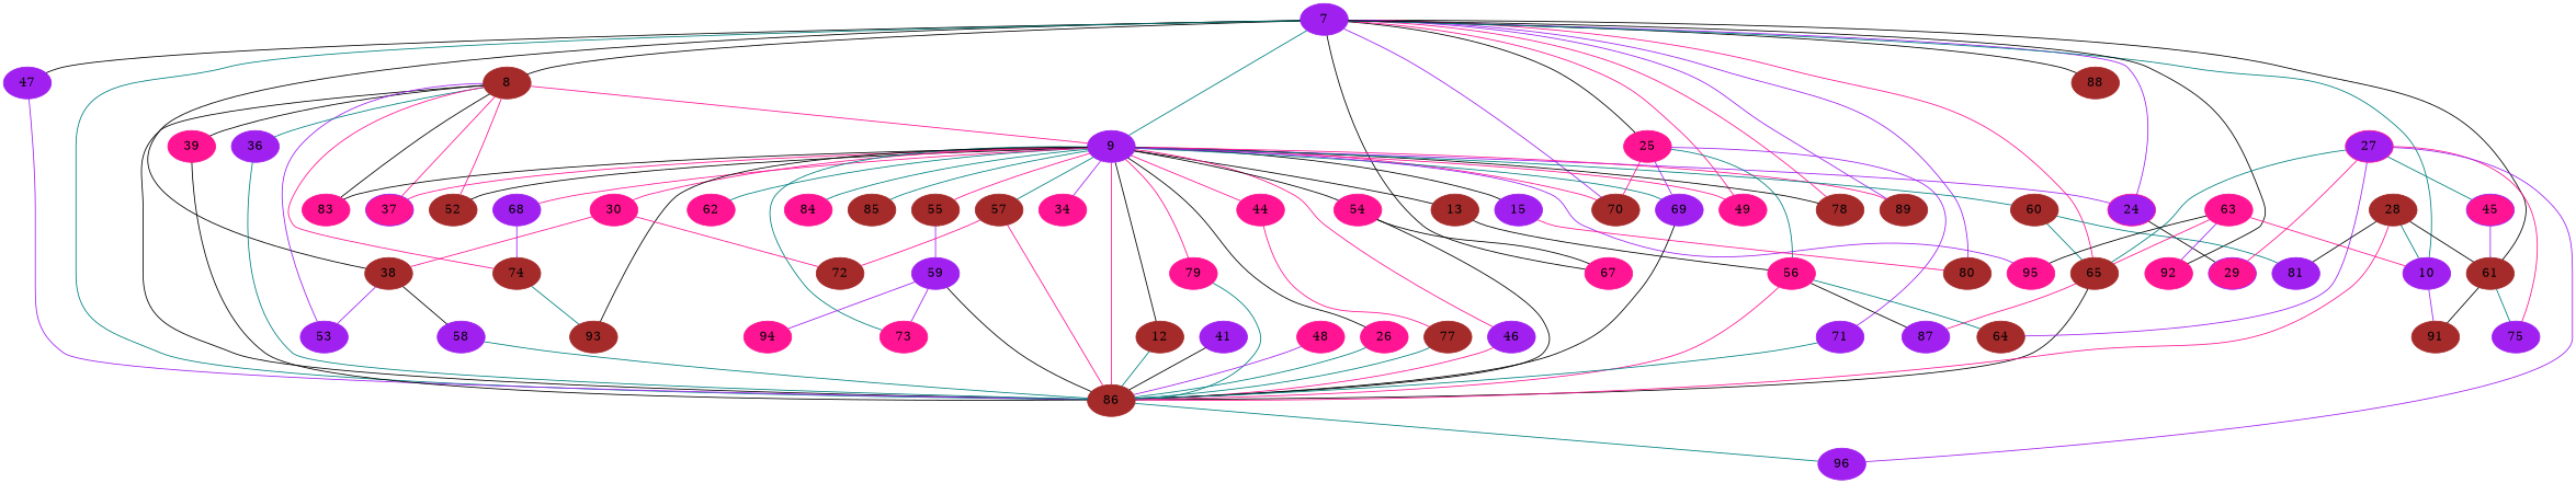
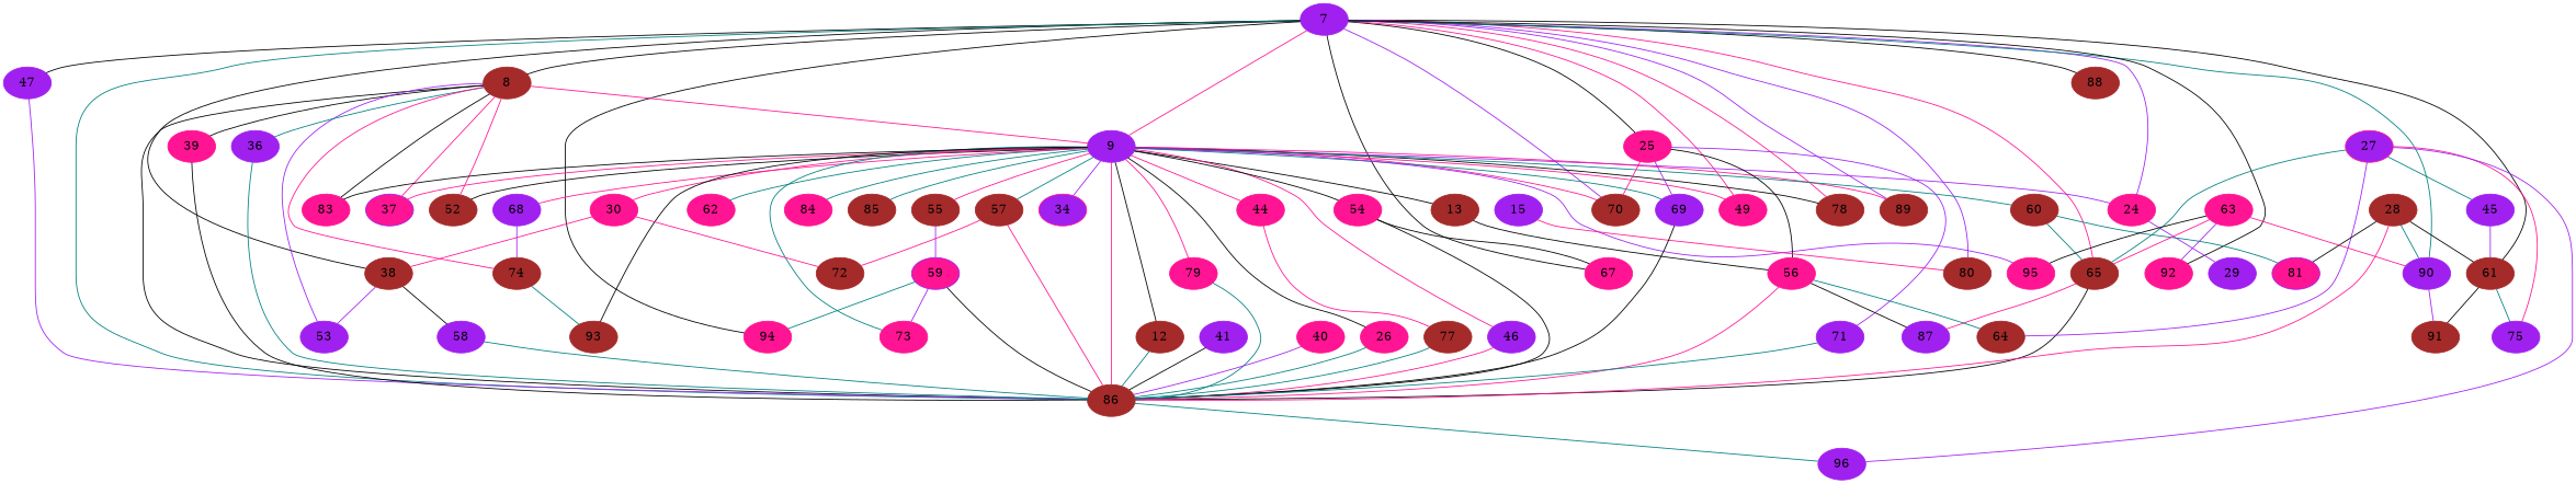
  graph {
    node [color=brown style=filled]
    edge [color=black]
    7 [color=purple super="+1"]
    8 [super="+4"]
    9 [color=purple super="+5+6"]
-   24 [color=deeppink super="+21" fillcolor=purple]
+   24 [color=deeppink super="+21"]
    25 [color=deeppink]
    38
    47 [color=purple]
    49 [color=deeppink]
    61 [super="+33"]
    65 [super="+36+32"]
    67 [color=deeppink]
    70 [super="+42"]
    78
    80
    86 [super="+51+82"]
    88
    89
-   90 [color=purple super="+20" label=10]
+   90 [color=purple super="+20"]
    92 [color=deeppink super="+76"]
    94 [color=deeppink]
    37 [color=purple fillcolor=deeppink]
    39 [color=deeppink]
    52 [super="+11"]
    53 [color=purple]
    n25 [color=purple label=36]
    74
    83 [color=deeppink]
    12
    13
    15 [color=purple]
    26 [color=deeppink]
    30 [color=deeppink super="+22"]
-   34 [color=deeppink]
+   34 [color=deeppink fillcolor=purple]
    44 [color=deeppink super="+31"]
    46 [color=purple]
    54 [color=deeppink]
    55
    57 [super="+50"]
    60
    62 [color=deeppink]
    68 [color=purple]
    69 [color=purple super="+43"]
    73 [color=deeppink]
    79 [color=deeppink]
    84 [color=deeppink]
    85
    93
    95 [color=deeppink]
-   29 [color=purple fillcolor=deeppink]
+   29 [color=purple]
    56 [color=deeppink super="+35+40"]
    71 [color=purple]
    58 [color=purple]
    75 [color=purple]
    91
    87 [color=purple]
    96 [color=purple]
    27 [color=deeppink fillcolor=purple super="+23"]
-   45 [color=purple fillcolor=deeppink]
+   45 [color=purple]
    64
    72
    77
-   59 [color=purple super="+14"]
-   81 [color=purple]
+   59 [color=purple super="+14" fillcolor=deeppink]
+   81 [color=purple fillcolor=deeppink]
    28 [super="+18"]
    41 [color=purple super="+17"]
-   48 [color=deeppink]
+   48 [color=deeppink label=40]
    63 [color=deeppink]
    7 -- 8 [weight=4]
-   7 -- 9 [color=teal weight=8]
+   7 -- 9 [color=deeppink weight=8]
    7 -- 24 [color=purple weight=2]
    7 -- 25 [weight=2]
    7 -- 38
    7 -- 47
    7 -- 49 [color=deeppink]
    7 -- 61 [weight=2]
    7 -- 65 [color=deeppink weight=2]
    7 -- 67
    7 -- 70 [color=purple]
    7 -- 78 [color=deeppink]
    7 -- 80 [color=purple]
    7 -- 86 [color=teal weight=5]
    7 -- 88 [weight=2]
    7 -- 89 [color=purple]
    7 -- 90 [color=teal weight=3]
    7 -- 92
+   7 -- 94
    8 -- 9 [color=deeppink weight=8]
    8 -- 86 [weight=5]
    8 -- 37 [color=deeppink]
    8 -- 39
    8 -- 52 [color=deeppink]
    8 -- 53 [color=purple]
    8 -- n25 [color=teal]
    8 -- 74 [color=deeppink]
    8 -- 83
    9 -- 24 [color=purple]
    9 -- 49 [color=deeppink]
    9 -- 70 [color=deeppink]
    9 -- 78
    9 -- 86 [color=deeppink weight=10]
    9 -- 89 [color=deeppink]
    9 -- 37 [color=deeppink]
    9 -- 52 [weight=2]
    9 -- 83
    9 -- 12
    9 -- 13 [weight=2]
-   9 -- 15 [weight=2]
    9 -- 26
    9 -- 30 [color=deeppink weight=3]
    9 -- 34 [color=purple weight=2]
    9 -- 44 [color=deeppink weight=2]
    9 -- 46 [color=deeppink]
    9 -- 54
    9 -- 55 [color=deeppink]
    9 -- 57 [color=teal]
    9 -- 60 [color=teal]
    9 -- 62 [color=teal weight=2]
    9 -- 68 [color=deeppink weight=2]
    9 -- 69 [color=teal]
    9 -- 73 [color=teal]
    9 -- 79 [color=deeppink]
    9 -- 84 [color=teal]
    9 -- 85 [color=teal weight=2]
    9 -- 93
    9 -- 95 [color=purple]
-   24 -- 29
+   24 -- 29 [color=purple]
    25 -- 70 [color=deeppink]
    25 -- 69 [color=purple]
-   25 -- 56 [color=teal]
+   25 -- 56
    25 -- 71 [color=purple]
    38 -- 53 [color=purple]
    38 -- 58
    47 -- 86 [color=purple]
    61 -- 75 [color=teal]
    61 -- 91
    65 -- 86
    65 -- 87 [color=deeppink]
    86 -- 96 [color=teal]
    90 -- 91 [color=purple]
    39 -- 86
    n25 -- 86 [color=teal]
    74 -- 93 [color=teal]
    12 -- 86 [color=teal]
    13 -- 56
    15 -- 80 [color=deeppink]
    26 -- 86 [color=teal]
    30 -- 38 [color=deeppink]
    30 -- 72 [color=deeppink]
    44 -- 77 [color=deeppink]
    46 -- 86 [color=deeppink]
    54 -- 67
    54 -- 86
    55 -- 59 [color=purple]
    57 -- 86 [color=deeppink weight=2]
    57 -- 72 [color=deeppink]
    60 -- 65 [color=teal]
    60 -- 81 [color=teal]
    68 -- 74 [color=purple]
    69 -- 86
    79 -- 86 [color=teal]
    56 -- 86 [color=deeppink]
    56 -- 87
    56 -- 64 [color=teal]
    71 -- 86 [color=teal]
    58 -- 86 [color=teal]
    27 -- 65 [color=teal]
-   27 -- 29 [color=deeppink]
    27 -- 75 [color=deeppink]
    27 -- 96 [color=purple]
    27 -- 45 [color=teal]
    27 -- 64 [color=purple]
    45 -- 61 [color=purple]
    77 -- 86 [color=teal]
    59 -- 86 [weight=2]
-   59 -- 94 [color=purple]
+   59 -- 94 [color=teal]
    59 -- 73 [color=purple]
    28 -- 61
    28 -- 86 [color=deeppink weight=2]
    28 -- 90 [color=teal]
    28 -- 81
    41 -- 86 [weight=3]
    48 -- 86 [color=purple]
    63 -- 65 [color=deeppink]
    63 -- 90 [color=deeppink]
    63 -- 92 [color=purple weight=2]
    63 -- 95
  }
